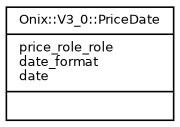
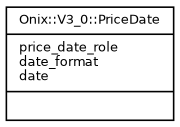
  digraph {
    fontname="Bitstream Vera Sans"
    fontsize=8
-   n1 [fontname="Bitstream Vera Sans" fontsize=8 label="{Onix::V3_0::PriceDate\l|price_role_role\ldate_format\ldate\l|\l}" shape=record]
+   n1 [fontname="Bitstream Vera Sans" fontsize=8 label="{Onix::V3_0::PriceDate\l|price_date_role\ldate_format\ldate\l|\l}" shape=record]
  }
